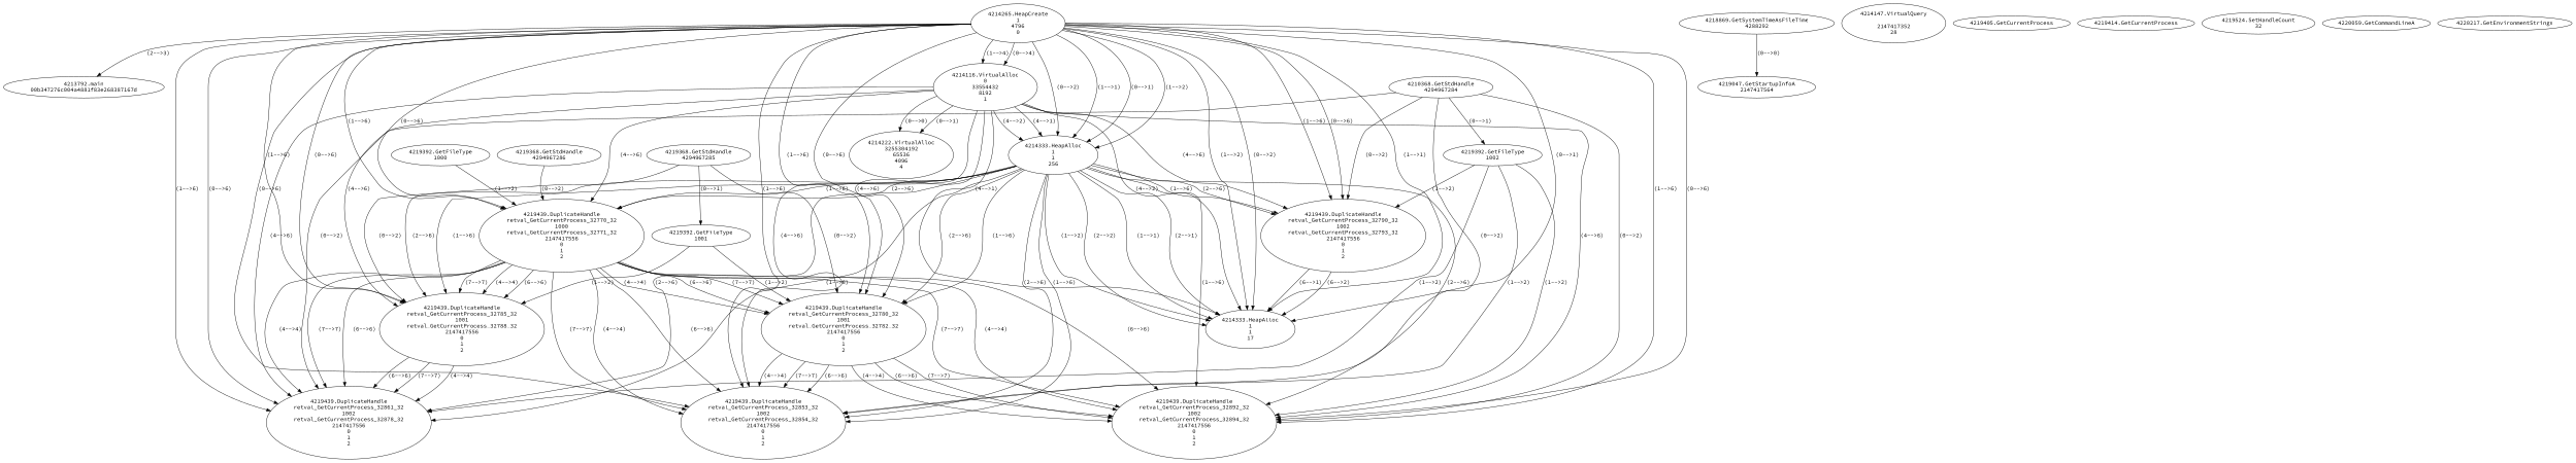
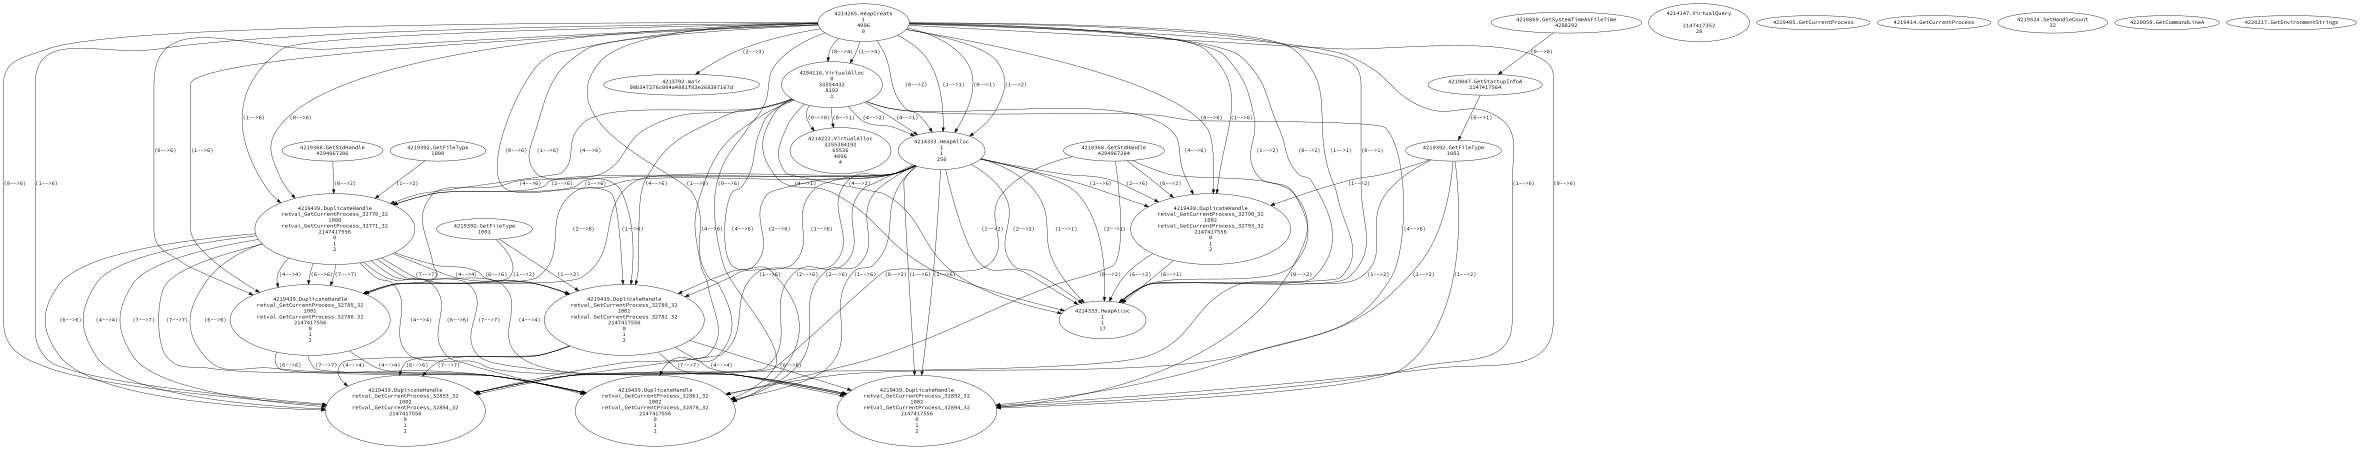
  digraph {
    fontname="Source Code Pro"
    node [fontname="Source Code Pro"]
    edge [fontname="Source Code Pro"]
    n1 [label="4213792.main\n00b347276c004a4881f83e268387167d"]
-   n2 [label="4214265.HeapCreate\n1\n4796\n0"]
-   n3 [label="4214116.VirtualAlloc\n0\n33554432\n8192\n1"]
+   n2 [label="4214265.HeapCreate\n1\n4096\n0"]
+   n3 [label="4204116.VirtualAlloc\n0\n33554432\n8192\n1"]
    n4 [label="4214333.HeapAlloc\n1\n1\n256"]
    n5 [label="4219439.DuplicateHandle\nretval_GetCurrentProcess_32770_32\n1000\nretval_GetCurrentProcess_32771_32\n2147417556\n0\n1\n2"]
    n6 [label="4219439.DuplicateHandle\nretval_GetCurrentProcess_32790_32\n1002\nretval_GetCurrentProcess_32793_32\n2147417556\n0\n1\n2"]
    n7 [label="4214333.HeapAlloc\n1\n1\n17"]
    n8 [label="4219439.DuplicateHandle\nretval_GetCurrentProcess_32785_32\n1001\nretval_GetCurrentProcess_32788_32\n2147417556\n0\n1\n2"]
    n9 [label="4219439.DuplicateHandle\nretval_GetCurrentProcess_32861_32\n1002\nretval_GetCurrentProcess_32878_32\n2147417556\n0\n1\n2"]
    n10 [label="4219439.DuplicateHandle\nretval_GetCurrentProcess_32780_32\n1001\nretval_GetCurrentProcess_32782_32\n2147417556\n0\n1\n2"]
    n11 [label="4219439.DuplicateHandle\nretval_GetCurrentProcess_32853_32\n1002\nretval_GetCurrentProcess_32854_32\n2147417556\n0\n1\n2"]
    n12 [label="4219439.DuplicateHandle\nretval_GetCurrentProcess_32892_32\n1002\nretval_GetCurrentProcess_32894_32\n2147417556\n0\n1\n2"]
    n13 [label="4214222.VirtualAlloc\n3255304192\n65536\n4096\n4"]
    n14 [label="4218869.GetSystemTimeAsFileTime\n4288292"]
    n15 [label="4219047.GetStartupInfoA\n2147417564"]
    n16 [label="4214147.VirtualQuery\n\n2147417352\n28"]
    n17 [label="4219368.GetStdHandle\n4294967286"]
    n18 [label="4219392.GetFileType\n1000"]
    n19 [label="4219405.GetCurrentProcess\n"]
    n20 [label="4219414.GetCurrentProcess\n"]
-   n21 [label="4219368.GetStdHandle\n4294967285"]
    n22 [label="4219392.GetFileType\n1001"]
    n23 [label="4210368.GetStdHandle\n4294967284"]
    n24 [label="4219392.GetFileType\n1002"]
    n25 [label="4219524.SetHandleCount\n32"]
    n26 [label="4220059.GetCommandLineA\n"]
    n27 [label="4220217.GetEnvironmentStrings\n"]
    n2 -> n1 [label="(2-->3)"]
    n2 -> n3 [label="(1-->4)"]
    n2 -> n3 [label="(0-->4)"]
    n2 -> n4 [label="(1-->1)"]
    n2 -> n4 [label="(0-->1)"]
    n2 -> n4 [label="(1-->2)"]
    n2 -> n4 [label="(0-->2)"]
    n2 -> n5 [label="(1-->6)"]
    n2 -> n5 [label="(0-->6)"]
    n2 -> n6 [label="(1-->6)"]
    n2 -> n6 [label="(0-->6)"]
    n2 -> n7 [label="(1-->1)"]
    n2 -> n7 [label="(0-->1)"]
    n2 -> n7 [label="(1-->2)"]
    n2 -> n7 [label="(0-->2)"]
    n2 -> n8 [label="(1-->6)"]
    n2 -> n8 [label="(0-->6)"]
    n2 -> n9 [label="(1-->6)"]
    n2 -> n9 [label="(0-->6)"]
    n2 -> n10 [label="(1-->6)"]
    n2 -> n10 [label="(0-->6)"]
    n2 -> n11 [label="(1-->6)"]
    n2 -> n11 [label="(0-->6)"]
    n2 -> n12 [label="(1-->6)"]
    n2 -> n12 [label="(0-->6)"]
    n3 -> n4 [label="(4-->1)"]
    n3 -> n4 [label="(4-->2)"]
    n3 -> n5 [label="(4-->6)"]
    n3 -> n6 [label="(4-->6)"]
    n3 -> n7 [label="(4-->1)"]
    n3 -> n7 [label="(4-->2)"]
    n3 -> n8 [label="(4-->6)"]
    n3 -> n9 [label="(4-->6)"]
    n3 -> n10 [label="(4-->6)"]
    n3 -> n11 [label="(4-->6)"]
    n3 -> n12 [label="(4-->6)"]
    n3 -> n13 [label="(0-->1)"]
    n3 -> n13 [label="(0-->0)"]
    n4 -> n5 [label="(1-->6)"]
    n4 -> n5 [label="(2-->6)"]
    n4 -> n6 [label="(1-->6)"]
    n4 -> n6 [label="(2-->6)"]
    n4 -> n7 [label="(1-->1)"]
    n4 -> n7 [label="(2-->1)"]
    n4 -> n7 [label="(1-->2)"]
    n4 -> n7 [label="(2-->2)"]
    n4 -> n8 [label="(1-->6)"]
    n4 -> n8 [label="(2-->6)"]
    n4 -> n9 [label="(1-->6)"]
    n4 -> n9 [label="(2-->6)"]
    n4 -> n10 [label="(1-->6)"]
    n4 -> n10 [label="(2-->6)"]
    n4 -> n11 [label="(1-->6)"]
    n4 -> n11 [label="(2-->6)"]
    n4 -> n12 [label="(1-->6)"]
    n4 -> n12 [label="(2-->6)"]
    n5 -> n8 [label="(4-->4)"]
    n5 -> n8 [label="(6-->6)"]
    n5 -> n8 [label="(7-->7)"]
    n5 -> n9 [label="(4-->4)"]
    n5 -> n9 [label="(6-->6)"]
    n5 -> n9 [label="(7-->7)"]
    n5 -> n10 [label="(4-->4)"]
    n5 -> n10 [label="(6-->6)"]
    n5 -> n10 [label="(7-->7)"]
    n5 -> n11 [label="(4-->4)"]
    n5 -> n11 [label="(6-->6)"]
    n5 -> n11 [label="(7-->7)"]
    n5 -> n12 [label="(4-->4)"]
    n5 -> n12 [label="(6-->6)"]
    n5 -> n12 [label="(7-->7)"]
    n6 -> n7 [label="(6-->1)"]
    n6 -> n7 [label="(6-->2)"]
    n8 -> n9 [label="(4-->4)"]
    n8 -> n9 [label="(6-->6)"]
    n8 -> n9 [label="(7-->7)"]
    n10 -> n11 [label="(4-->4)"]
    n10 -> n11 [label="(6-->6)"]
    n10 -> n11 [label="(7-->7)"]
    n10 -> n12 [label="(4-->4)"]
    n10 -> n12 [label="(6-->6)"]
    n10 -> n12 [label="(7-->7)"]
    n14 -> n15 [label="(0-->0)"]
    n17 -> n5 [label="(0-->2)"]
    n18 -> n5 [label="(1-->2)"]
-   n21 -> n8 [label="(0-->2)"]
-   n21 -> n10 [label="(0-->2)"]
-   n21 -> n22 [label="(0-->1)"]
    n22 -> n8 [label="(1-->2)"]
    n22 -> n10 [label="(1-->2)"]
    n23 -> n6 [label="(0-->2)"]
    n23 -> n9 [label="(0-->2)"]
    n23 -> n11 [label="(0-->2)"]
    n23 -> n12 [label="(0-->2)"]
-   n23 -> n24 [label="(0-->1)"]
+   n15 -> n24 [label="(0-->1)"]
    n24 -> n6 [label="(1-->2)"]
    n24 -> n9 [label="(1-->2)"]
    n24 -> n11 [label="(1-->2)"]
    n24 -> n12 [label="(1-->2)"]
  }
